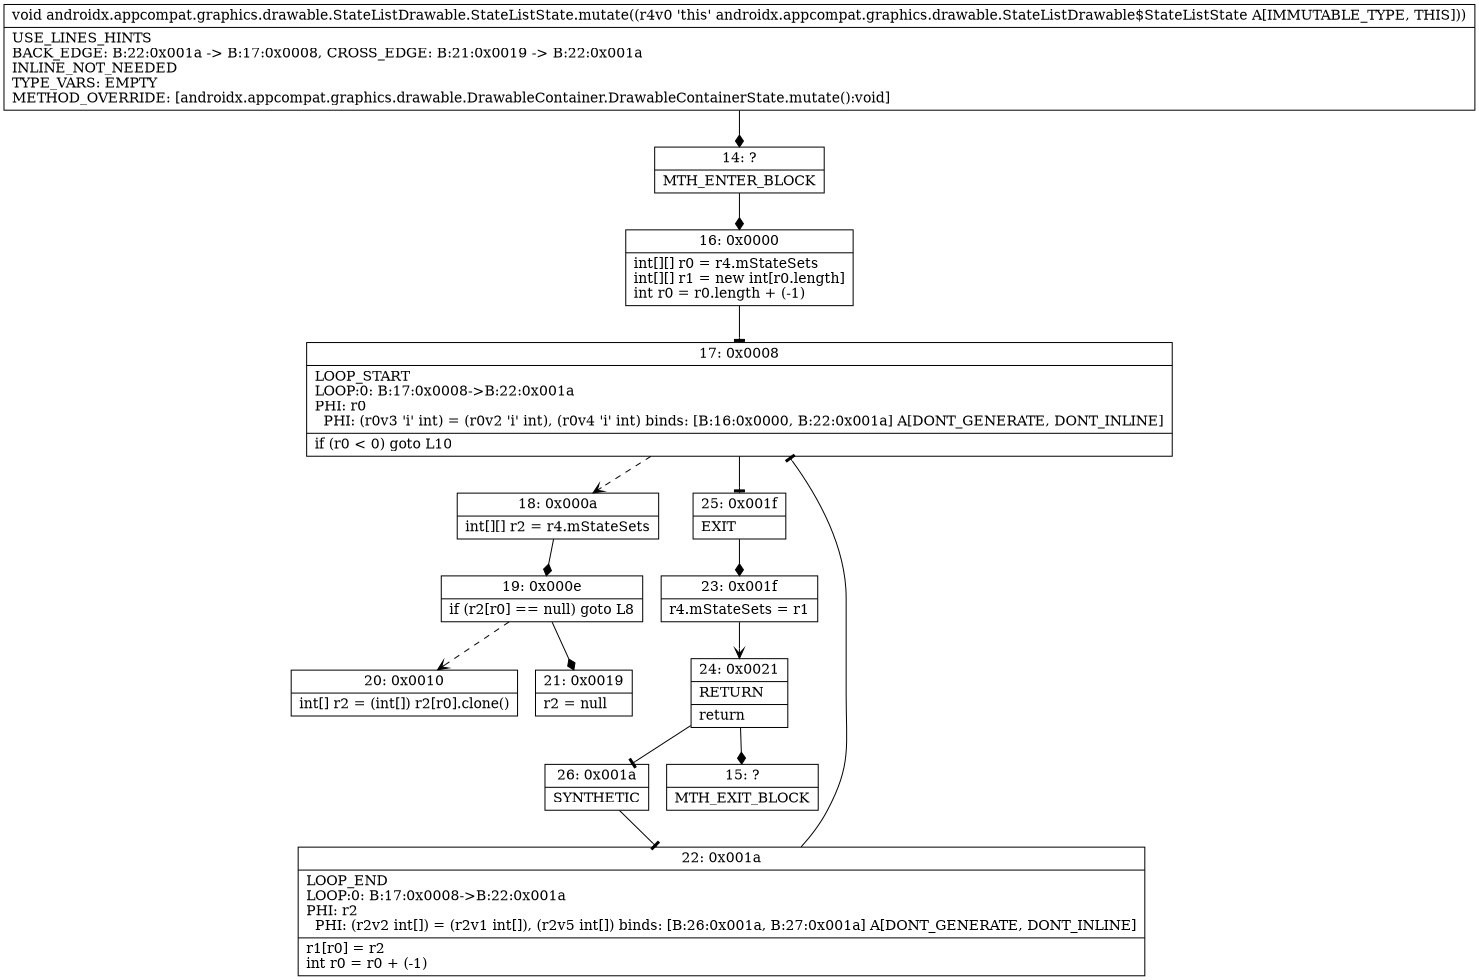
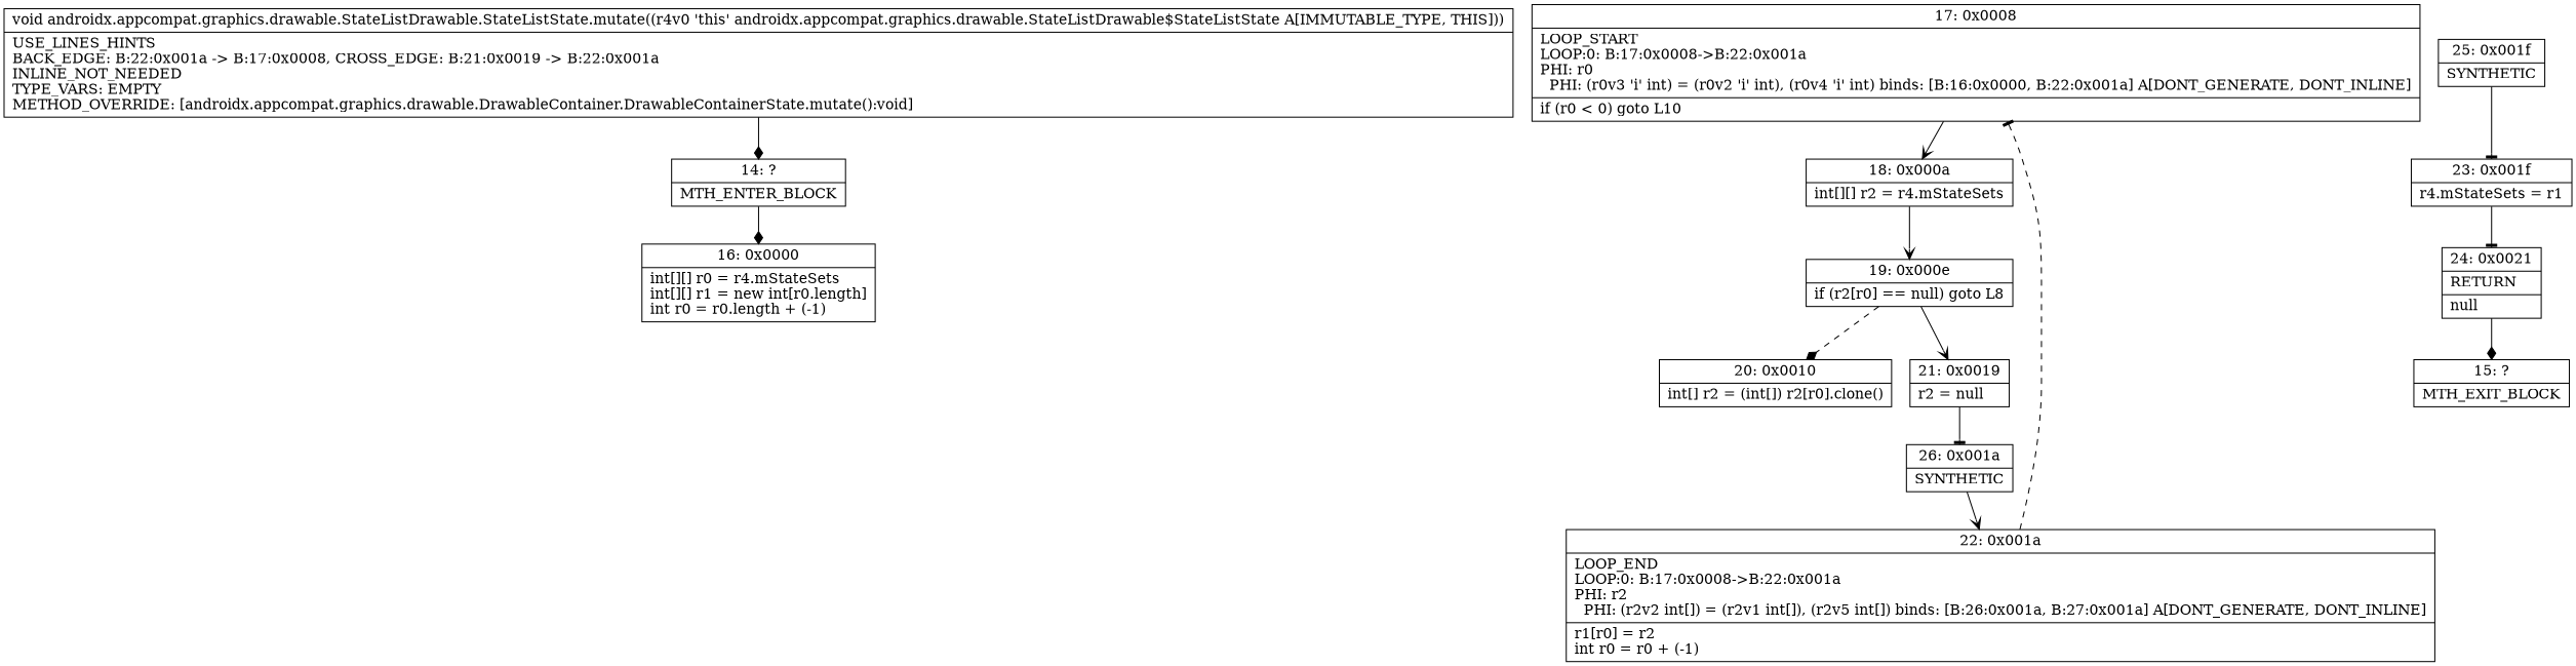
  digraph {
    node [shape=record]
    edge [arrowhead=diamond]
    n1 [label="{14\:\ ?|MTH_ENTER_BLOCK\l}"]
    n2 [label="{16\:\ 0x0000|int[][] r0 = r4.mStateSets\lint[][] r1 = new int[r0.length]\lint r0 = r0.length + (\-1)\l}"]
    n3 [label="{17\:\ 0x0008|LOOP_START\lLOOP:0: B:17:0x0008\-\>B:22:0x001a\lPHI: r0 \l  PHI: (r0v3 'i' int) = (r0v2 'i' int), (r0v4 'i' int) binds: [B:16:0x0000, B:22:0x001a] A[DONT_GENERATE, DONT_INLINE]\l|if (r0 \< 0) goto L10\l}"]
    n4 [label="{18\:\ 0x000a|int[][] r2 = r4.mStateSets\l}"]
-   n5 [label="{25\:\ 0x001f|EXIT\l}"]
+   n5 [label="{25\:\ 0x001f|SYNTHETIC\l}"]
    n6 [label="{19\:\ 0x000e|if (r2[r0] == null) goto L8\l}"]
    n7 [label="{23\:\ 0x001f|r4.mStateSets = r1\l}"]
    n8 [label="{20\:\ 0x0010|int[] r2 = (int[]) r2[r0].clone()\l}"]
    n9 [label="{21\:\ 0x0019|r2 = null\l}"]
    n10 [label="{26\:\ 0x001a|SYNTHETIC\l}"]
    n11 [label="{22\:\ 0x001a|LOOP_END\lLOOP:0: B:17:0x0008\-\>B:22:0x001a\lPHI: r2 \l  PHI: (r2v2 int[]) = (r2v1 int[]), (r2v5 int[]) binds: [B:26:0x001a, B:27:0x001a] A[DONT_GENERATE, DONT_INLINE]\l|r1[r0] = r2\lint r0 = r0 + (\-1)\l}"]
-   n12 [label="{24\:\ 0x0021|RETURN\l|return\l}"]
+   n12 [label="{24\:\ 0x0021|RETURN\l|null\l}"]
    n13 [label="{15\:\ ?|MTH_EXIT_BLOCK\l}"]
    n14 [label="{void androidx.appcompat.graphics.drawable.StateListDrawable.StateListState.mutate((r4v0 'this' androidx.appcompat.graphics.drawable.StateListDrawable$StateListState A[IMMUTABLE_TYPE, THIS]))  | USE_LINES_HINTS\lBACK_EDGE: B:22:0x001a \-\> B:17:0x0008, CROSS_EDGE: B:21:0x0019 \-\> B:22:0x001a\lINLINE_NOT_NEEDED\lTYPE_VARS: EMPTY\lMETHOD_OVERRIDE: [androidx.appcompat.graphics.drawable.DrawableContainer.DrawableContainerState.mutate():void]\l}"]
    n1 -> n2
-   n2 -> n3 [arrowhead=tee]
-   n3 -> n4 [arrowhead=vee style=dashed]
-   n3 -> n5 [arrowhead=tee]
-   n4 -> n6
-   n5 -> n7
-   n6 -> n8 [arrowhead=vee style=dashed]
-   n6 -> n9
-   n7 -> n12 [arrowhead=vee]
-   n12 -> n10 [arrowhead=tee]
-   n10 -> n11 [arrowhead=tee]
-   n11 -> n3 [arrowhead=tee]
+   n3 -> n4 [arrowhead=vee style=solid]
+   n4 -> n6 [arrowhead=vee]
+   n5 -> n7 [arrowhead=tee]
+   n6 -> n8 [style=dashed]
+   n6 -> n9 [arrowhead=vee]
+   n7 -> n12 [arrowhead=tee]
+   n9 -> n10 [arrowhead=tee]
+   n10 -> n11 [arrowhead=vee]
+   n11 -> n3 [arrowhead=tee style=dashed]
    n12 -> n13
    n14 -> n1
  }
